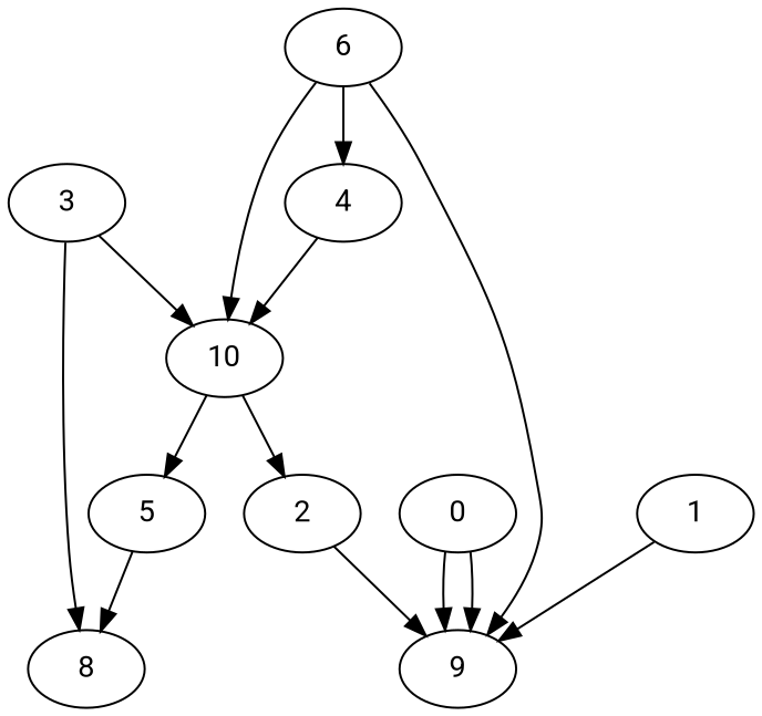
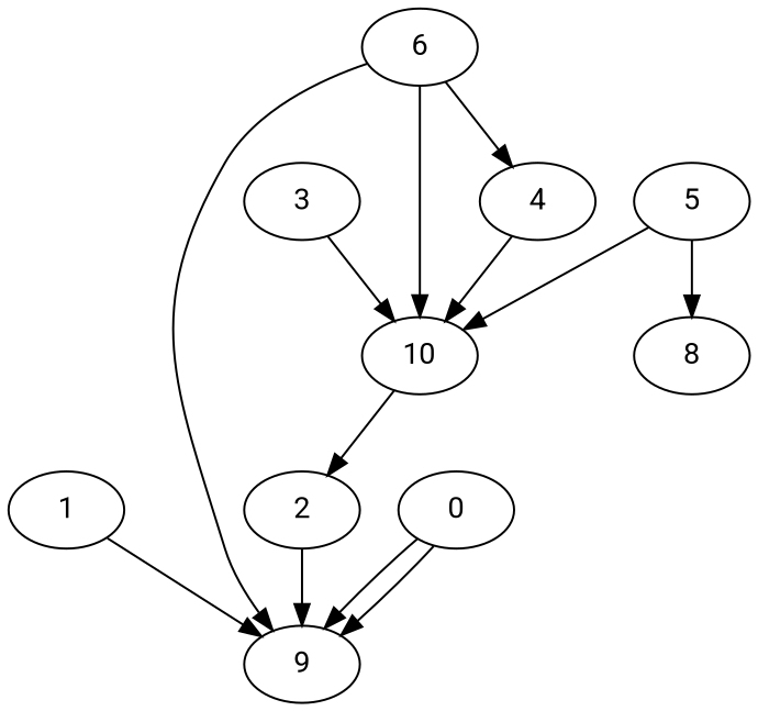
  digraph {
    fontname=Roboto
    node [alpha=0.06 fontname=Roboto]
    edge [fontname=Roboto]
    1 [alpha=0.00 expect_size=9627648]
    9 [expect_size=22871040]
    2 [alpha=0.16 expect_size=39719936]
    10 [alpha=0.20 expect_size=16996352]
    3 [expect_size=32706560]
    8 [expect_size=49874944]
    4 [alpha=0.02 expect_size=51288064]
    5 [alpha=0.16 expect_size=10941440]
    6 [alpha=0.12 expect_size=34166784]
    n10 [alpha=0.07 expect_size=27872256 label=0]
    1 -> 9
    2 -> 9
    10 -> 2
    3 -> 10
-   3 -> 8
    4 -> 10
-   10 -> 5
+   5 -> 10
    5 -> 8
    6 -> 9
    6 -> 10
    6 -> 4
    n10 -> 9
    n10 -> 9
  }
